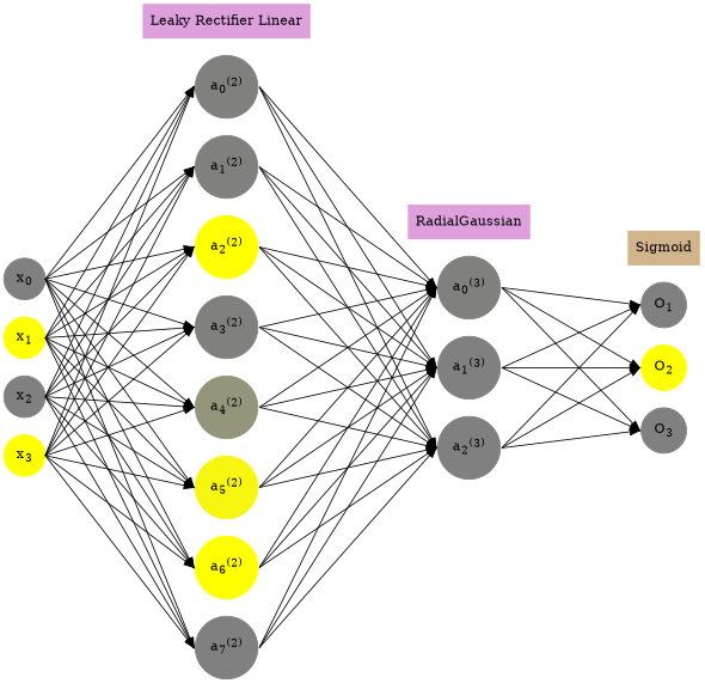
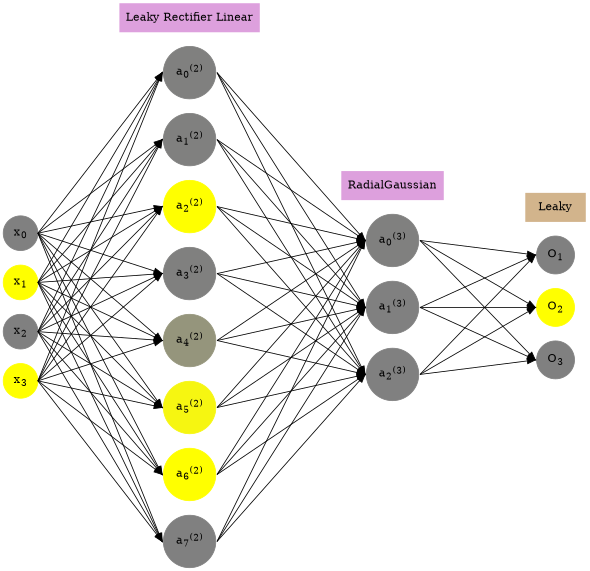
  digraph {
    rankdir=LR
    ranksep=1.4
    splines=false
    node [color="0.1667, 0.0, 0.5" fillcolor="0.1667, 0.0, 0.5" shape=circle style=filled]
    edge [headport=w style=solid tailport=e]
    n1 [label=<x<sub>0</sub>>]
    n2 [color="0.1667, 1.0, 1.0" fillcolor="0.1667, 1.0, 1.0" label=<x<sub>1</sub>>]
    n3 [label=<x<sub>2</sub>>]
    n4 [color="0.1667, 1.0, 1.0" fillcolor="0.1667, 1.0, 1.0" label=<x<sub>3</sub>>]
    n5 [color="0.1667, 0.000265, 0.500132" fillcolor="0.1667, 0.000265, 0.500132" label=<a<sub>0</sub><sup>(2)</sup>>]
    n6 [color="0.1667, 0.001156, 0.500578" fillcolor="0.1667, 0.001156, 0.500578" label=<a<sub>1</sub><sup>(2)</sup>>]
    n7 [color="0.1667, 2.526400, 1.763200" fillcolor="0.1667, 2.526400, 1.763200" label=<a<sub>2</sub><sup>(2)</sup>>]
    n8 [color="0.1667, 0.001258, 0.500629" fillcolor="0.1667, 0.001258, 0.500629" label=<a<sub>3</sub><sup>(2)</sup>>]
    n9 [color="0.1667, 0.167676, 0.583838" fillcolor="0.1667, 0.167676, 0.583838" label=<a<sub>4</sub><sup>(2)</sup>>]
    n10 [color="0.1667, 0.928100, 0.964050" fillcolor="0.1667, 0.928100, 0.964050" label=<a<sub>5</sub><sup>(2)</sup>>]
    n11 [color="0.1667, 1.469784, 1.234892" fillcolor="0.1667, 1.469784, 1.234892" label=<a<sub>6</sub><sup>(2)</sup>>]
    n12 [color="0.1667, 0.000713, 0.500357" fillcolor="0.1667, 0.000713, 0.500357" label=<a<sub>7</sub><sup>(2)</sup>>]
    n13 [color="0.1667, 0.000009, 0.500004" fillcolor="0.1667, 0.000009, 0.500004" label=<a<sub>0</sub><sup>(3)</sup>>]
    n14 [color="0.1667, 0.000049, 0.500025" fillcolor="0.1667, 0.000049, 0.500025" label=<a<sub>1</sub><sup>(3)</sup>>]
    n15 [color="0.1667, 0.000045, 0.500023" fillcolor="0.1667, 0.000045, 0.500023" label=<a<sub>2</sub><sup>(3)</sup>>]
    n16 [label=<O<sub>1</sub>>]
    n17 [color="0.1667, 1.0, 1.0" fillcolor="0.1667, 1.0, 1.0" label=<O<sub>2</sub>>]
    n18 [label=<O<sub>3</sub>>]
    n19 [label="Leaky Rectifier Linear" shape=plaintext fillcolor=plum color=darkorange]
    n20 [label=RadialGaussian shape=plaintext fillcolor=plum color=blue]
-   n21 [label=Sigmoid shape=plaintext fillcolor=tan color=blue]
+   n21 [label=Leaky shape=plaintext fillcolor=tan color=blue]
    subgraph sub_1 {
      n1
    }
    subgraph sub_2 {
      n2
    }
    subgraph sub_3 {
      n3
    }
    subgraph sub_4 {
      n4
    }
    subgraph sub_5 {
      n5
    }
    subgraph sub_6 {
      n6
    }
    subgraph sub_7 {
      n7
    }
    subgraph sub_8 {
      n8
    }
    subgraph sub_9 {
      n9
    }
    subgraph sub_10 {
      n10
    }
    subgraph sub_11 {
      n11
    }
    subgraph sub_12 {
      n12
    }
    subgraph sub_13 {
      n13
    }
    subgraph sub_14 {
      n14
    }
    subgraph sub_15 {
      n15
    }
    subgraph sub_16 {
      n16
    }
    subgraph sub_17 {
      n17
    }
    subgraph sub_18 {
      n18
    }
    subgraph sub_19 {
      rank=same
      n1
      n2
      n3
      n4
    }
    subgraph sub_20 {
      rank=same
      n5
      n6
      n7
      n8
      n9
      n10
      n11
      n12
    }
    subgraph sub_21 {
      rank=same
      n13
      n14
      n15
    }
    subgraph sub_22 {
      rank=same
      n16
      n17
      n18
    }
    subgraph sub_23 {
      rank=same
      n5
      n19
    }
    subgraph sub_24 {
      rank=same
      n13
      n20
    }
    subgraph sub_25 {
      rank=same
      n16
      n21
    }
    n1 -> n2 [style=invis]
    n1 -> n5
    n1 -> n6
    n1 -> n7
    n1 -> n8
    n1 -> n9
    n1 -> n10
    n1 -> n11
    n1 -> n12
    n2 -> n3 [style=invis]
    n2 -> n5
    n2 -> n6
    n2 -> n7
    n2 -> n8
    n2 -> n9
    n2 -> n10
    n2 -> n11
    n2 -> n12
    n3 -> n4 [style=invis]
    n3 -> n5
    n3 -> n6
    n3 -> n7
    n3 -> n8
    n3 -> n9
    n3 -> n10
    n3 -> n11
    n3 -> n12
    n4 -> n5
    n4 -> n6
    n4 -> n7
    n4 -> n8
    n4 -> n9
    n4 -> n10
    n4 -> n11
    n4 -> n12
    n5 -> n6 [style=invis]
    n5 -> n13
    n5 -> n14
    n5 -> n15
    n6 -> n7 [style=invis]
    n6 -> n13
    n6 -> n14
    n6 -> n15
    n7 -> n8 [style=invis]
    n7 -> n13
    n7 -> n14
    n7 -> n15
    n8 -> n9 [style=invis]
    n8 -> n13
    n8 -> n14
    n8 -> n15
    n9 -> n10 [style=invis]
    n9 -> n13
    n9 -> n14
    n9 -> n15
    n10 -> n11 [style=invis]
    n10 -> n13
    n10 -> n14
    n10 -> n15
    n11 -> n12 [style=invis]
    n11 -> n13
    n11 -> n14
    n11 -> n15
    n12 -> n13
    n12 -> n14
    n12 -> n15
    n13 -> n14 [style=invis]
    n13 -> n16
    n13 -> n17
    n13 -> n18
    n14 -> n15 [style=invis]
    n14 -> n16
    n14 -> n17
    n14 -> n18
    n15 -> n16
    n15 -> n17
    n15 -> n18
    n16 -> n17 [style=invis]
    n17 -> n18 [style=invis]
    n19 -> n5 [style=invis]
    n20 -> n13 [style=invis]
    n21 -> n16 [style=invis]
  }
